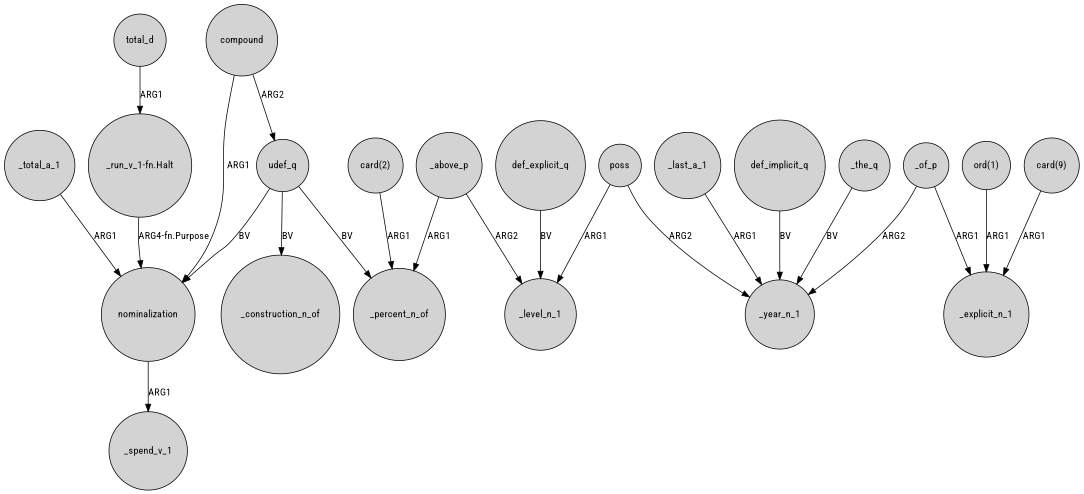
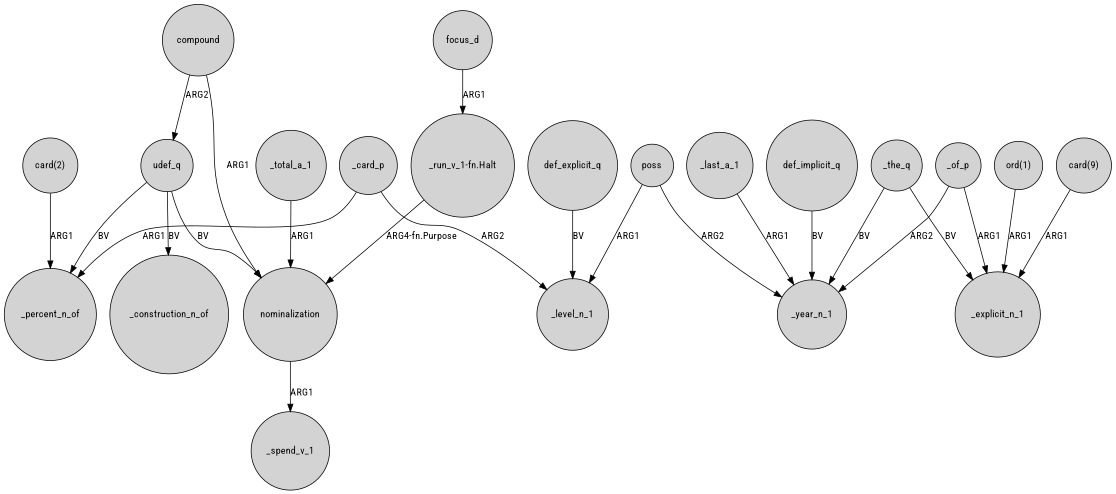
  digraph {
    fontname="Roboto Condensed"
    node [fontname="Roboto Condensed" shape=circle style=filled]
    edge [fontname="Roboto Condensed"]
    "card(2)"
    _percent_n_of
    _the_q
    _year_n_1
    n5 [label=_explicit_n_1]
    udef_q
    _construction_n_of
    nominalization
    _spend_v_1
-   _above_p
+   _above_p [label=_card_p]
    _level_n_1
    _of_p
    _last_a_1
    compound
    _total_a_1
-   focus_d [label=total_d]
+   focus_d
    "_run_v_1-fn.Halt"
    "ord(1)"
    "card(9)"
    def_implicit_q
    poss
    def_explicit_q
    "card(2)" -> _percent_n_of [label=ARG1]
    _the_q -> _year_n_1 [label=BV]
+   _the_q -> n5 [label=BV]
    udef_q -> _percent_n_of [label=BV]
    udef_q -> _construction_n_of [label=BV]
    udef_q -> nominalization [label=BV]
    nominalization -> _spend_v_1 [label=ARG1]
    _above_p -> _percent_n_of [label=ARG1]
    _above_p -> _level_n_1 [label=ARG2]
    _of_p -> _year_n_1 [label=ARG2]
    _of_p -> n5 [label=ARG1]
    _last_a_1 -> _year_n_1 [label=ARG1]
    compound -> udef_q [label=ARG2]
    compound -> nominalization [label=ARG1]
    _total_a_1 -> nominalization [label=ARG1]
    focus_d -> "_run_v_1-fn.Halt" [label=ARG1]
    "_run_v_1-fn.Halt" -> nominalization [label="ARG4-fn.Purpose"]
    "ord(1)" -> n5 [label=ARG1]
    "card(9)" -> n5 [label=ARG1]
    def_implicit_q -> _year_n_1 [label=BV]
    poss -> _year_n_1 [label=ARG2]
    poss -> _level_n_1 [label=ARG1]
    def_explicit_q -> _level_n_1 [label=BV]
  }
